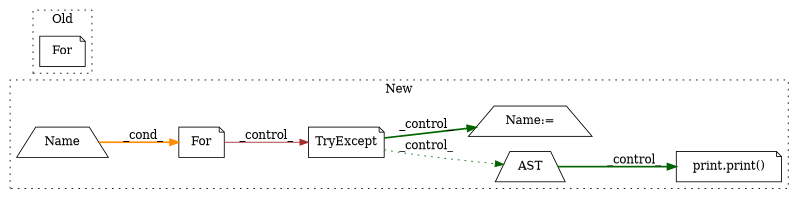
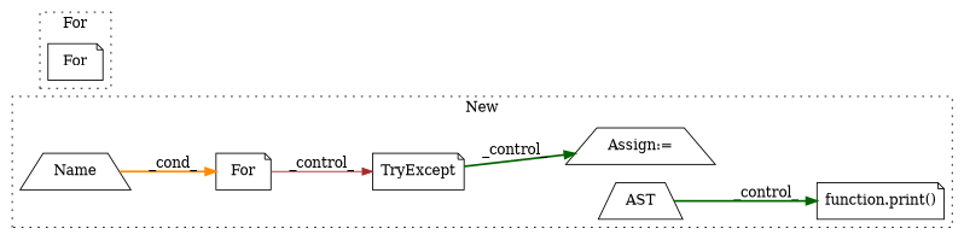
  digraph {
    rankdir=LR
    node [a=107 shape=note]
    edge [color=darkgreen style=bold]
    n1 [a=71 l=382 label=TryExcept s=19674]
    n2 [a=2 l="7,0" label=AST s="34107,0" shape=trapezium]
-   n3 [a=68 l=3 label="Name:=" s=31838 shape=trapezium]
+   n3 [a=68 l=3 label="Assign:=" s=31838 shape=trapezium]
    n4 [a=87 l=1 label=Name s=19620 shape=trapezium]
    n5 [l="4,15" label=For s="19616,19659"]
-   n6 [a=75 l="6,1" label="print.print()" s="34146,34158"]
+   n6 [a=75 l="6,1" label="function.print()" s="34146,34158"]
    n7 [l="4,360" label=For s="18347,18390"]
    subgraph cluster_1 {
      label=New
      style=dotted
      n1
      n2
      n3
      n4
      n5
      n6
    }
    subgraph cluster_2 {
-     label=Old
+     label=For
      style=dotted
      n7
    }
-   n1 -> n2 [label=_control_ style=dotted]
    n1 -> n3 [label=_control_]
    n2 -> n6 [label=_control_]
    n4 -> n5 [color=darkorange label=_cond_]
    n5 -> n1 [color=brown label=_control_ style=solid]
  }
